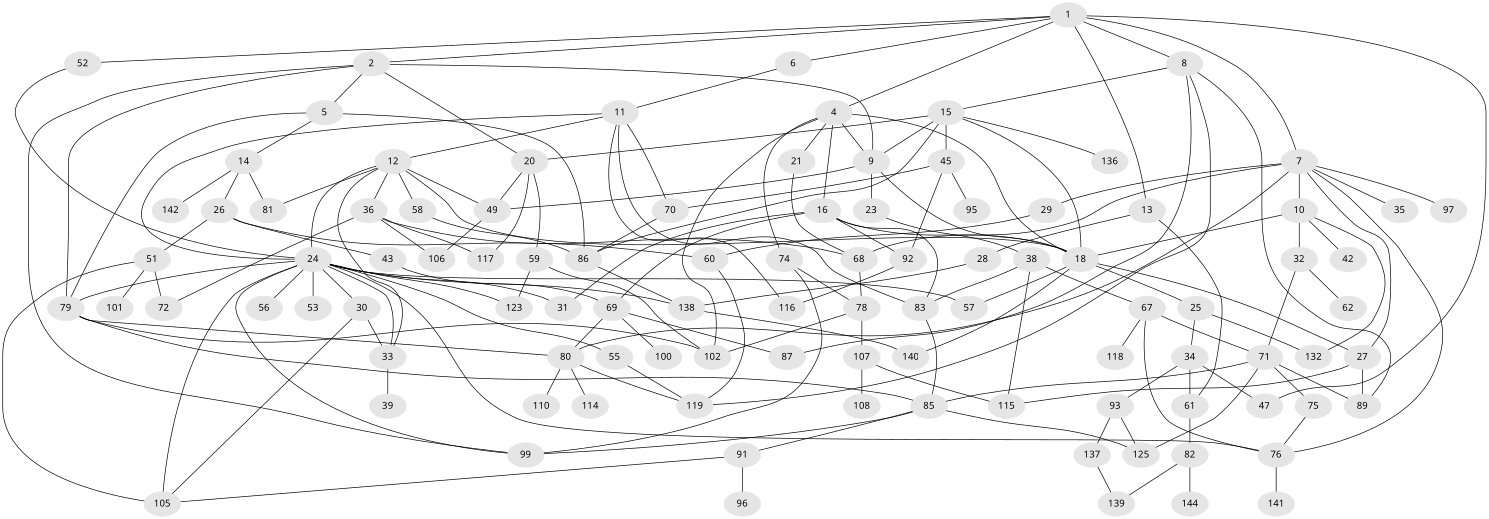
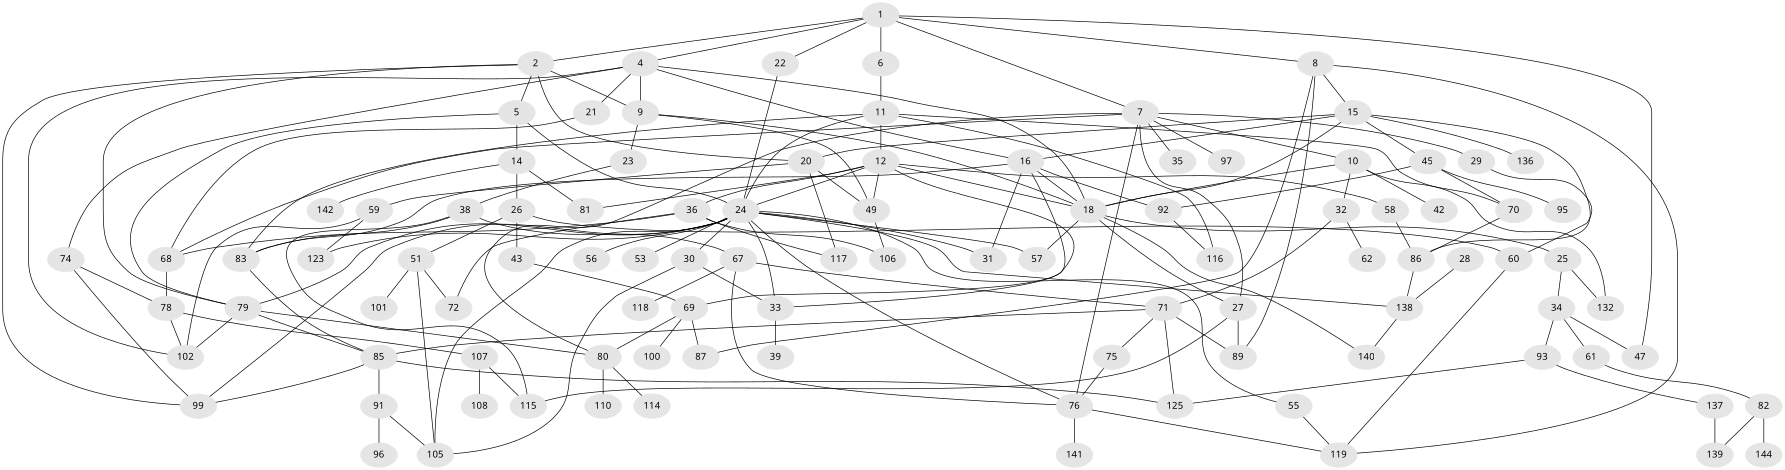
  graph {
    fontname="Noto Sans"
    node [color=gray90 fontname="Noto Sans" style=filled]
    edge [fontname="Noto Sans"]
    1 [super="+3"]
    2 [super="+54"]
    4 [super="+64"]
    6
    7 [super="+17"]
    8
-   13
-   22 [label=52]
+   22
    n9 [label=47 super="+109"]
    5
    9 [super="+126"]
    20 [super="+41"]
    79 [super="+88"]
    99 [super="+129"]
    16 [super="+98"]
    18 [super="+135"]
    21
    74 [super="+143"]
    102 [super="+113"]
    11 [super="+52"]
    10 [super="+73"]
    27
    29
    35
    68
    76 [super="+121"]
    80
    97
    15 [super="+19"]
    87
    89 [super="+90"]
    119 [super="+122"]
    28 [super="+46"]
    61 [super="+65"]
    24 [super="+50"]
    14
    86 [super="+124"]
    23
    49
    59
    117
    85 [super="+104"]
    83 [super="+131"]
    31
    69 [super="+120"]
    92 [super="+112"]
    25 [super="+48"]
    57
    140
    78
    81 [super="+133"]
    26 [super="+66"]
    142
    138 [super="+145"]
    12 [super="+40"]
    70
    116
    32
    42
    132
    n61 [label=115 super="+130"]
    60
    141
    110
    114
    45 [super="+77"]
    136
    38
    106 [super="+127"]
    62
    71 [super="+115"]
    33 [super="+63"]
    36 [super="+44"]
    58
    30 [super="+47"]
    53
    55
    56
    105 [super="+134"]
    123
    39
    72
    82 [super="+84"]
    43
    51
    95 [super="+128"]
    100
    34
    67 [super="+94"]
    93 [super="+103"]
    101
    75
    125
    137
    118
    139
    144
    107
    91
    108
    96
    1 -- 2
    1 -- 4
    1 -- 6
    1 -- 7
    1 -- 8
-   1 -- 13
    1 -- 22
    1 -- n9
    2 -- 5
    2 -- 9
    2 -- 20
    2 -- 79
    2 -- 99
    4 -- 9
    4 -- 16
    4 -- 18
    4 -- 21
    4 -- 74
    4 -- 102
    6 -- 11
    7 -- 10
    7 -- 27
    7 -- 29
    7 -- 35
    7 -- 68
    7 -- 76
    7 -- 80
    7 -- 97
    8 -- 15
    8 -- 87
    8 -- 89
    8 -- 119
-   13 -- 28
-   13 -- 61
    22 -- 24
    5 -- 79
    5 -- 14
-   5 -- 86
+   5 -- 24
    9 -- 18
    9 -- 23
    9 -- 49
    20 -- 49
    20 -- 59
    20 -- 117
    79 -- 102
    79 -- 80
    79 -- 85
    16 -- 18
    16 -- 83
    16 -- 31
    16 -- 69
    16 -- 92
    18 -- 27
    18 -- 25
    18 -- 57
    18 -- 140
    21 -- 68
    74 -- 99
    74 -- 78
    11 -- 24
    11 -- 83
    11 -- 12
    11 -- 70
    11 -- 116
    10 -- 18
    10 -- 32
    10 -- 42
    10 -- 132
    27 -- 89
    27 -- n61
    29 -- 60
    68 -- 78
-   80 -- 119
+   76 -- 119
    76 -- 141
    80 -- 110
    80 -- 114
    15 -- 20
-   15 -- 9
+   15 -- 16
    15 -- 18
    15 -- 86
    15 -- 45
    15 -- 136
    28 -- 138
    61 -- 82
    24 -- 79
    24 -- 99
    24 -- 76
    24 -- 31
    24 -- 57
    24 -- 138
    24 -- 33
    24 -- 30
    24 -- 53
    24 -- 55
    24 -- 56
    24 -- 105
    24 -- 123
    14 -- 81
    14 -- 26
    14 -- 142
    86 -- 138
    23 -- 38
    49 -- 106
    59 -- 102
    59 -- 123
    85 -- 99
    85 -- 125
    85 -- 91
    83 -- 85
    69 -- 80
    69 -- 87
    69 -- 100
    92 -- 116
    25 -- 132
    25 -- 34
    78 -- 102
    78 -- 107
    26 -- 60
    26 -- 43
    26 -- 51
    138 -- 140
    12 -- 18
    12 -- 24
    12 -- 49
    12 -- 81
    12 -- 33
    12 -- 36
    12 -- 58
    70 -- 86
    32 -- 62
    32 -- 71
    60 -- 119
    45 -- 92
    45 -- 70
    45 -- 95
    38 -- 83
    38 -- n61
    38 -- 67
    71 -- 89
    71 -- 85
    71 -- 75
    71 -- 125
    33 -- 39
    36 -- 68
    36 -- 117
    36 -- 106
    36 -- 72
    58 -- 86
    30 -- 33
    30 -- 105
    55 -- 119
    82 -- 139
    82 -- 144
    43 -- 69
    51 -- 105
    51 -- 72
    51 -- 101
    34 -- n9
    34 -- 61
    34 -- 93
    67 -- 76
    67 -- 71
    67 -- 118
    93 -- 125
    93 -- 137
    75 -- 76
    137 -- 139
    107 -- n61
    107 -- 108
    91 -- 105
    91 -- 96
  }
